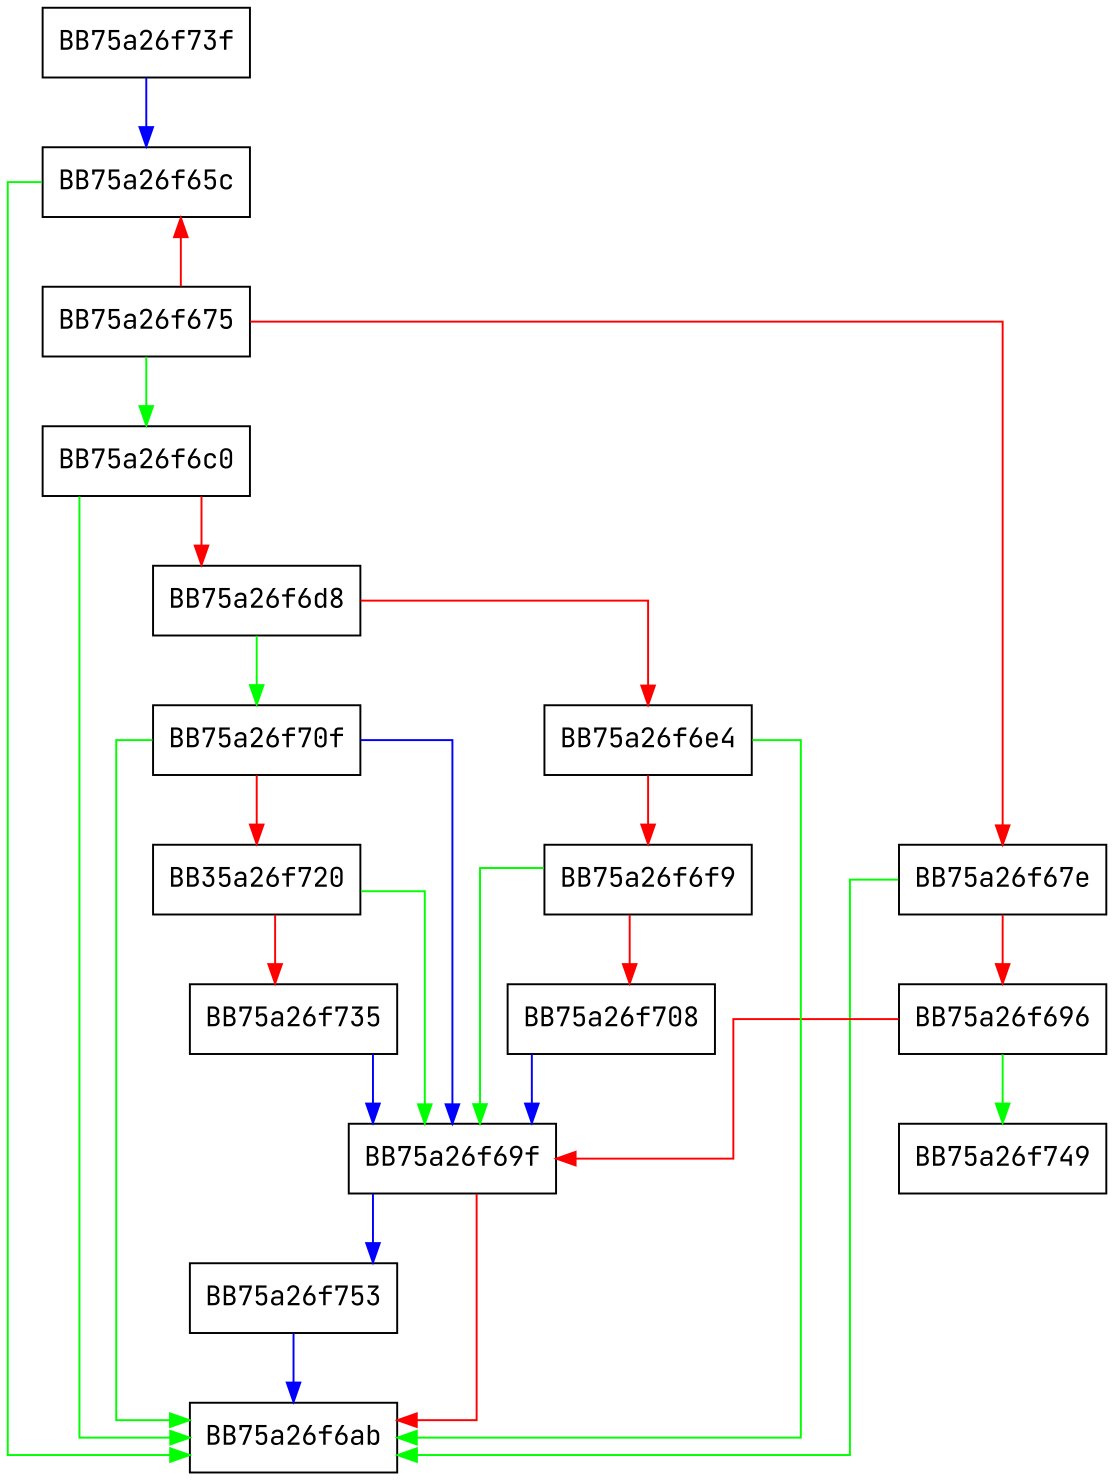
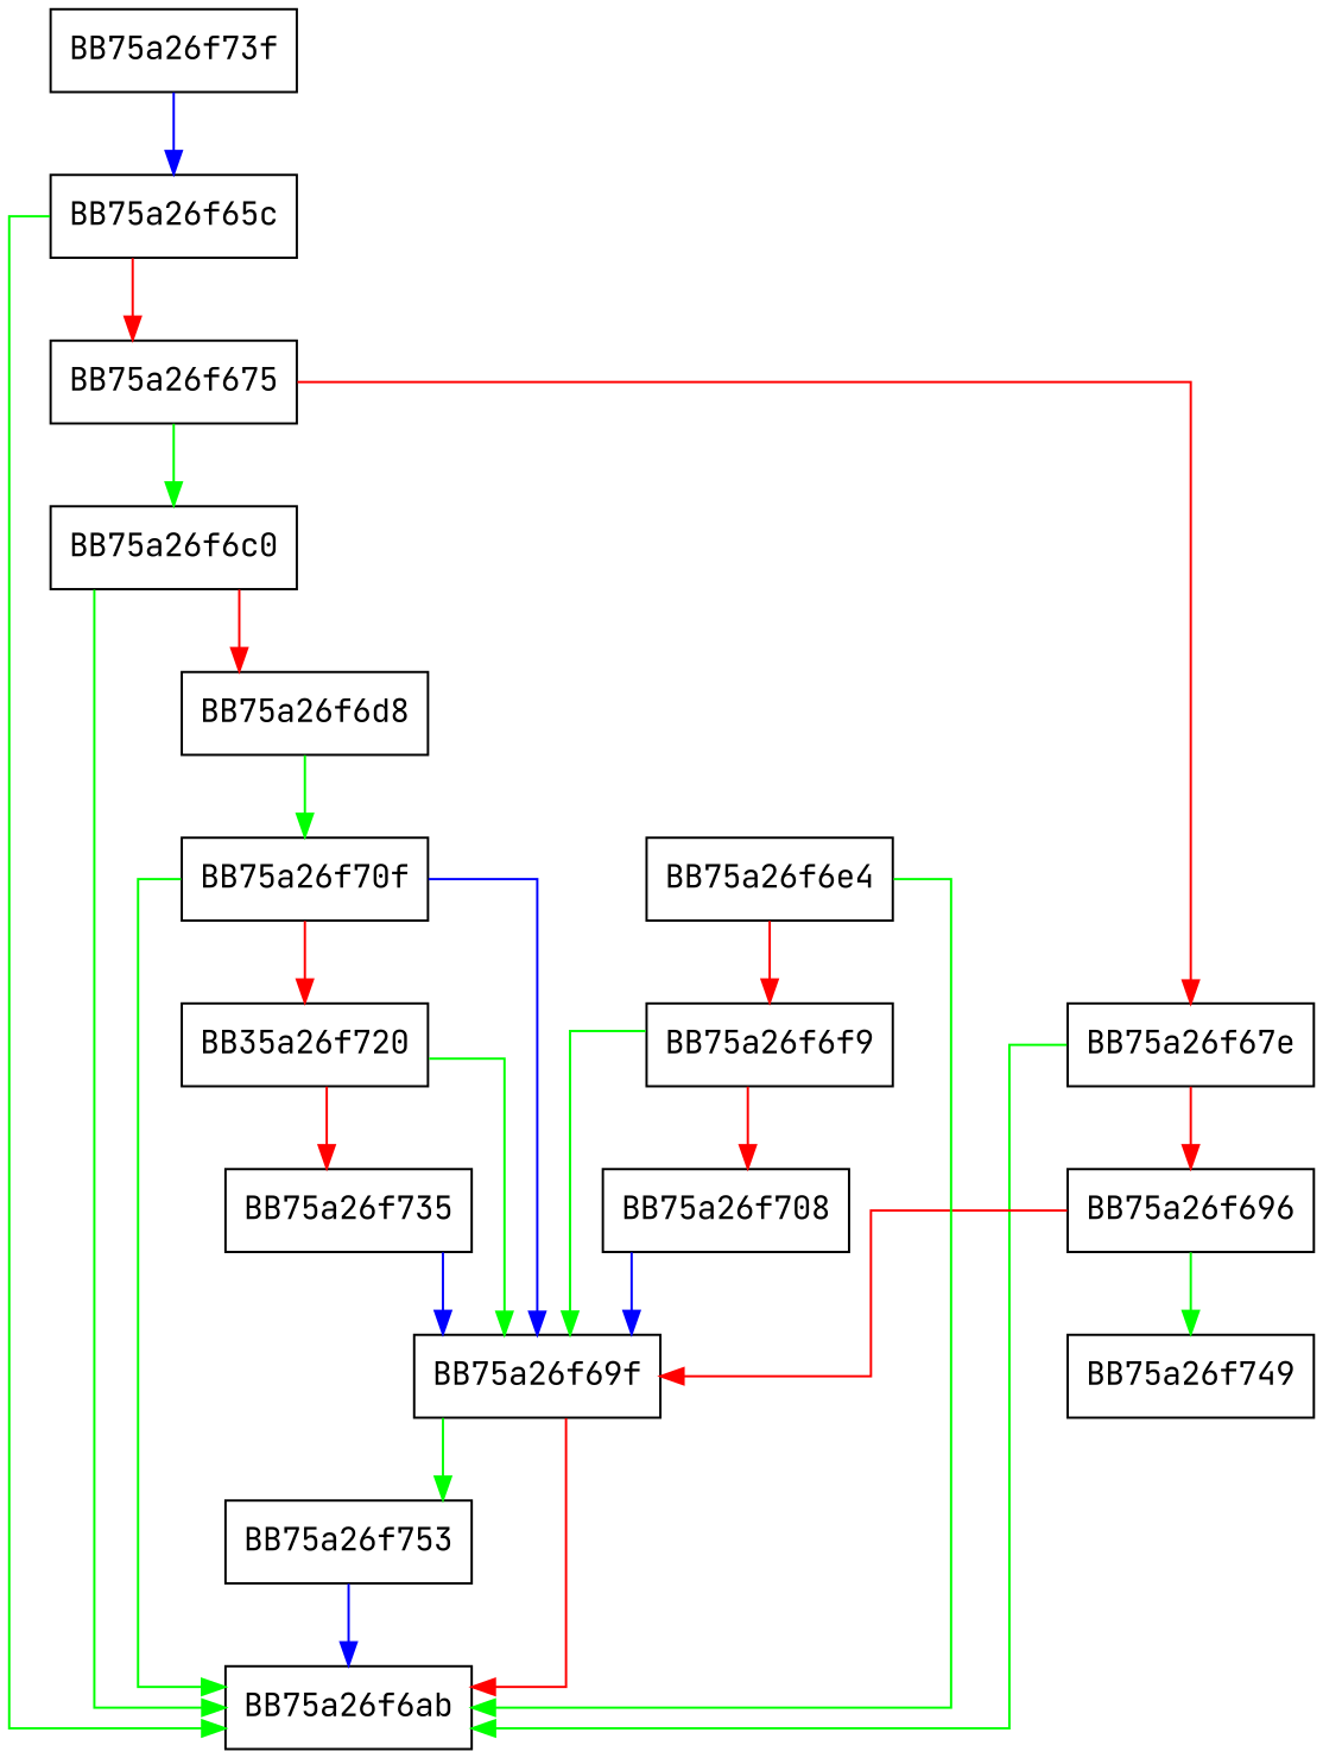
  digraph {
    fontname="JetBrains Mono"
    splines=ortho
    node [fontname="JetBrains Mono" shape=box]
    edge [color=green fontname="JetBrains Mono"]
    BB75a26f73f
    BB75a26f65c
    BB75a26f6ab
    BB75a26f675
    BB75a26f6c0
    BB75a26f67e
    BB75a26f6d8
    BB75a26f696
    BB75a26f70f
    BB75a26f6e4
    BB75a26f749
    BB75a26f69f
    BB75a26f753
    n14 [label=BB35a26f720]
    BB75a26f6f9
    BB75a26f735
    BB75a26f708
    BB75a26f73f -> BB75a26f65c [color=blue]
    BB75a26f65c -> BB75a26f6ab
-   BB75a26f675 -> BB75a26f65c [color=red]
+   BB75a26f65c -> BB75a26f675 [color=red]
    BB75a26f675 -> BB75a26f6c0
    BB75a26f675 -> BB75a26f67e [color=red]
    BB75a26f6c0 -> BB75a26f6ab
    BB75a26f6c0 -> BB75a26f6d8 [color=red]
    BB75a26f67e -> BB75a26f6ab
    BB75a26f67e -> BB75a26f696 [color=red]
    BB75a26f6d8 -> BB75a26f70f
-   BB75a26f6d8 -> BB75a26f6e4 [color=red]
    BB75a26f696 -> BB75a26f749
    BB75a26f696 -> BB75a26f69f [color=red]
    BB75a26f70f -> BB75a26f6ab
    BB75a26f70f -> BB75a26f69f [color=blue]
    BB75a26f70f -> n14 [color=red]
    BB75a26f6e4 -> BB75a26f6ab
    BB75a26f6e4 -> BB75a26f6f9 [color=red]
    BB75a26f69f -> BB75a26f6ab [color=red]
-   BB75a26f69f -> BB75a26f753 [color=blue]
+   BB75a26f69f -> BB75a26f753
    BB75a26f753 -> BB75a26f6ab [color=blue]
    n14 -> BB75a26f69f
    n14 -> BB75a26f735 [color=red]
    BB75a26f6f9 -> BB75a26f69f
    BB75a26f6f9 -> BB75a26f708 [color=red]
    BB75a26f735 -> BB75a26f69f [color=blue]
    BB75a26f708 -> BB75a26f69f [color=blue]
  }
